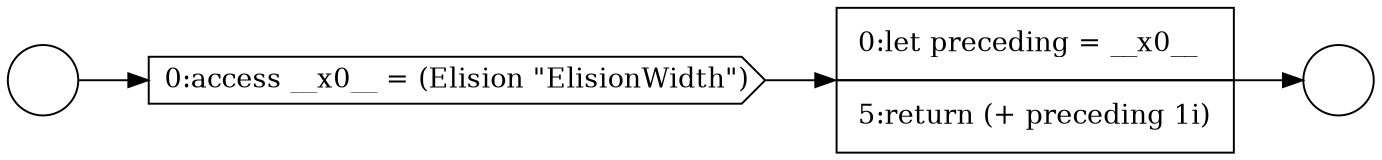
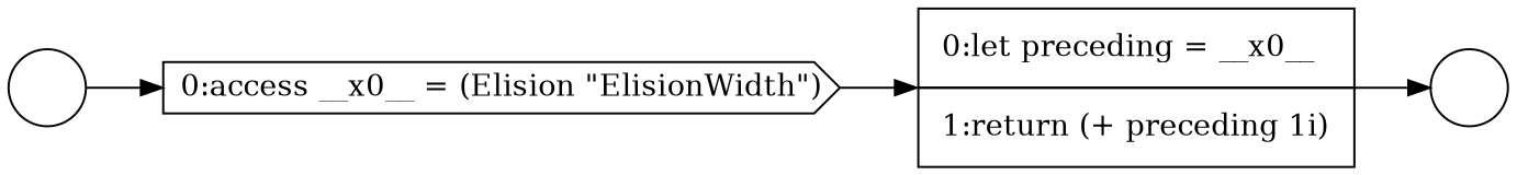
  digraph {
    rankdir=LR
    node [color=black fillcolor=white shape=circle style=filled]
    edge [color=black]
    n1 [label=" "]
    n2 [label=<<font color="black">0:access __x0__ = (Elision &quot;ElisionWidth&quot;)</font>> shape=cds]
-   n3 [label=<<font color="black">     <table border="0" cellborder="1" cellspacing="0" cellpadding="10">       <tr><td align="left">0:let preceding = __x0__</td></tr>       <tr><td align="left">5:return (+ preceding 1i)</td></tr>     </table>   </font>> margin=0 shape=none]
+   n3 [label=<<font color="black">     <table border="0" cellborder="1" cellspacing="0" cellpadding="10">       <tr><td align="left">0:let preceding = __x0__</td></tr>       <tr><td align="left">1:return (+ preceding 1i)</td></tr>     </table>   </font>> margin=0 shape=none]
    n4 [label=" "]
    n1 -> n2
    n2 -> n3
    n3 -> n4
  }
